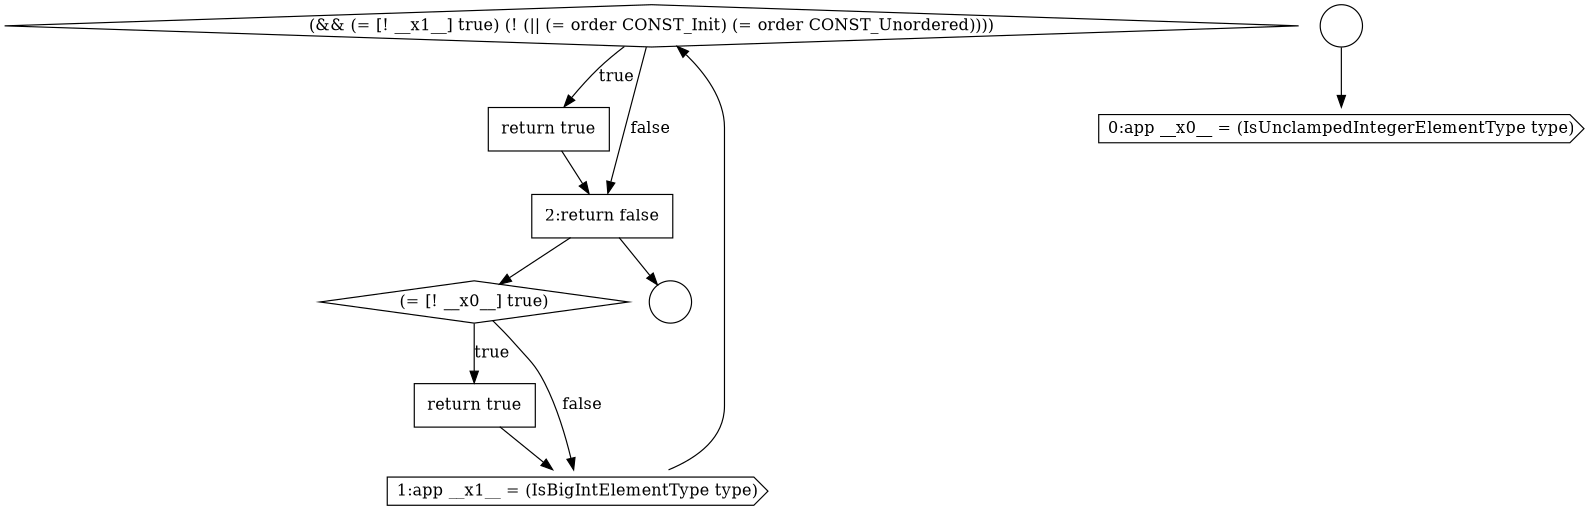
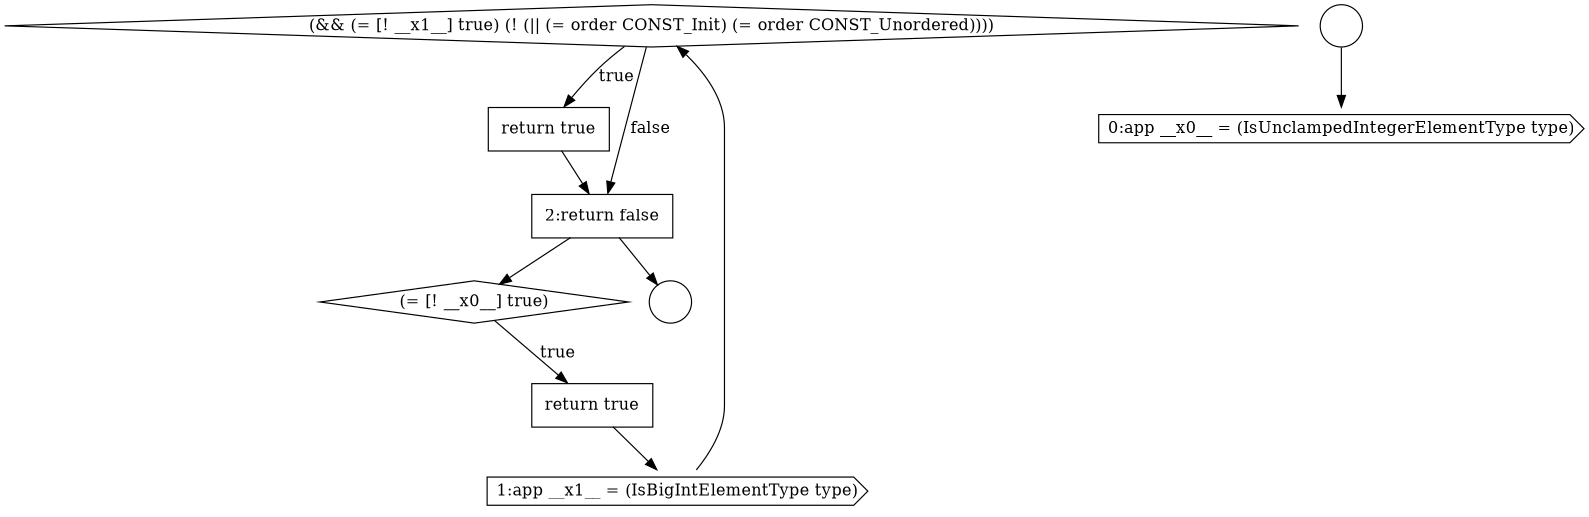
  digraph {
    node [color=black fillcolor=white shape=none style=filled]
    edge [color=black]
    n1 [label=<<font color="black">(&amp;&amp; (= [! __x1__] true) (! (|| (= order CONST_Init) (= order CONST_Unordered))))</font>> shape=diamond]
    n2 [label=<<font color="black">     <table border="0" cellborder="1" cellspacing="0" cellpadding="10">       <tr><td align="left">return true</td></tr>     </table>   </font>> margin=0]
    n3 [label=<<font color="black">     <table border="0" cellborder="1" cellspacing="0" cellpadding="10">       <tr><td align="left">2:return false</td></tr>     </table>   </font>> margin=0]
    n4 [label=<<font color="black">(= [! __x0__] true)</font>> shape=diamond]
    n5 [label=" " shape=circle]
    n6 [label=<<font color="black">0:app __x0__ = (IsUnclampedIntegerElementType type)</font>> shape=cds]
    n7 [label=<<font color="black">     <table border="0" cellborder="1" cellspacing="0" cellpadding="10">       <tr><td align="left">return true</td></tr>     </table>   </font>> margin=0]
    n8 [label=<<font color="black">1:app __x1__ = (IsBigIntElementType type)</font>> shape=cds]
    n9 [label=" " shape=circle]
    n1 -> n2 [label=<<font color="black">true</font>>]
    n1 -> n3 [label=<<font color="black">false</font>>]
    n2 -> n3
    n3 -> n4
    n3 -> n5
    n4 -> n7 [label=<<font color="black">true</font>>]
-   n4 -> n8 [label=<<font color="black">false</font>>]
    n7 -> n8
    n8 -> n1
    n9 -> n6
  }
